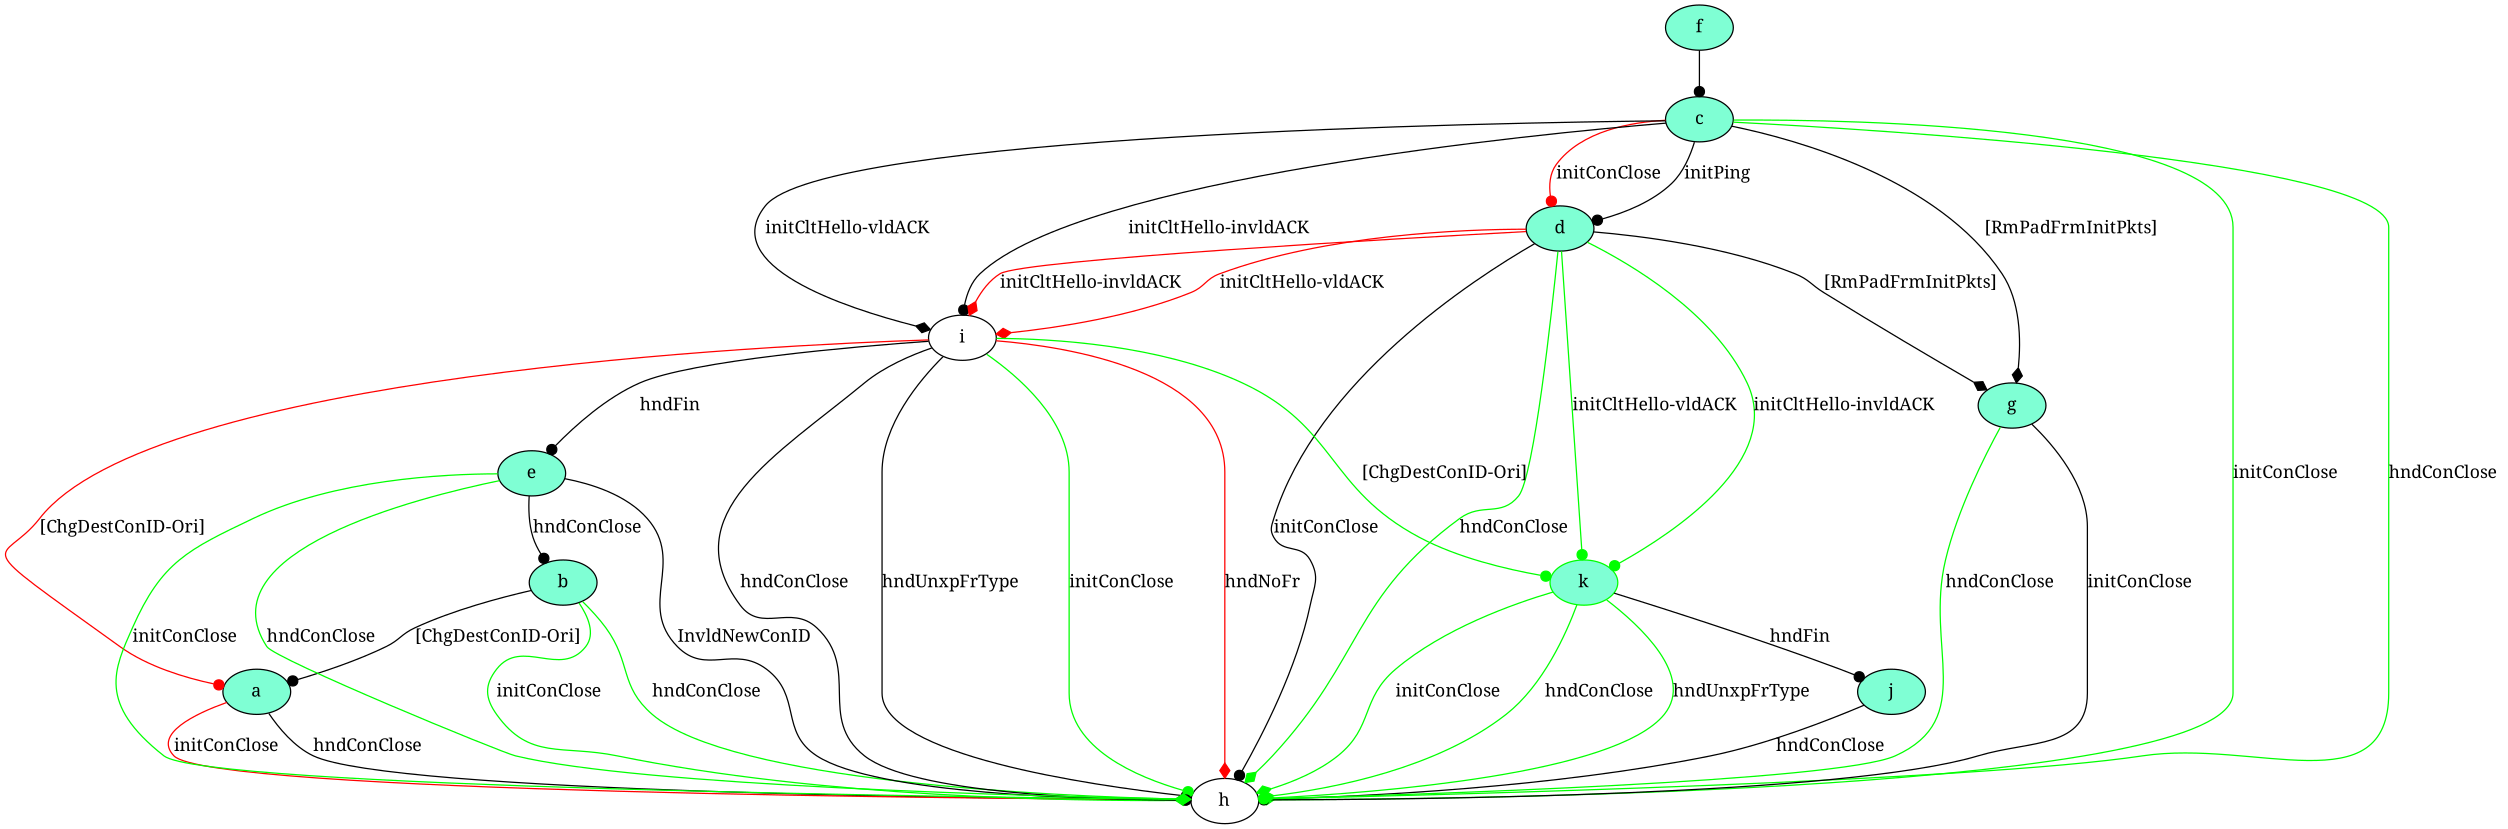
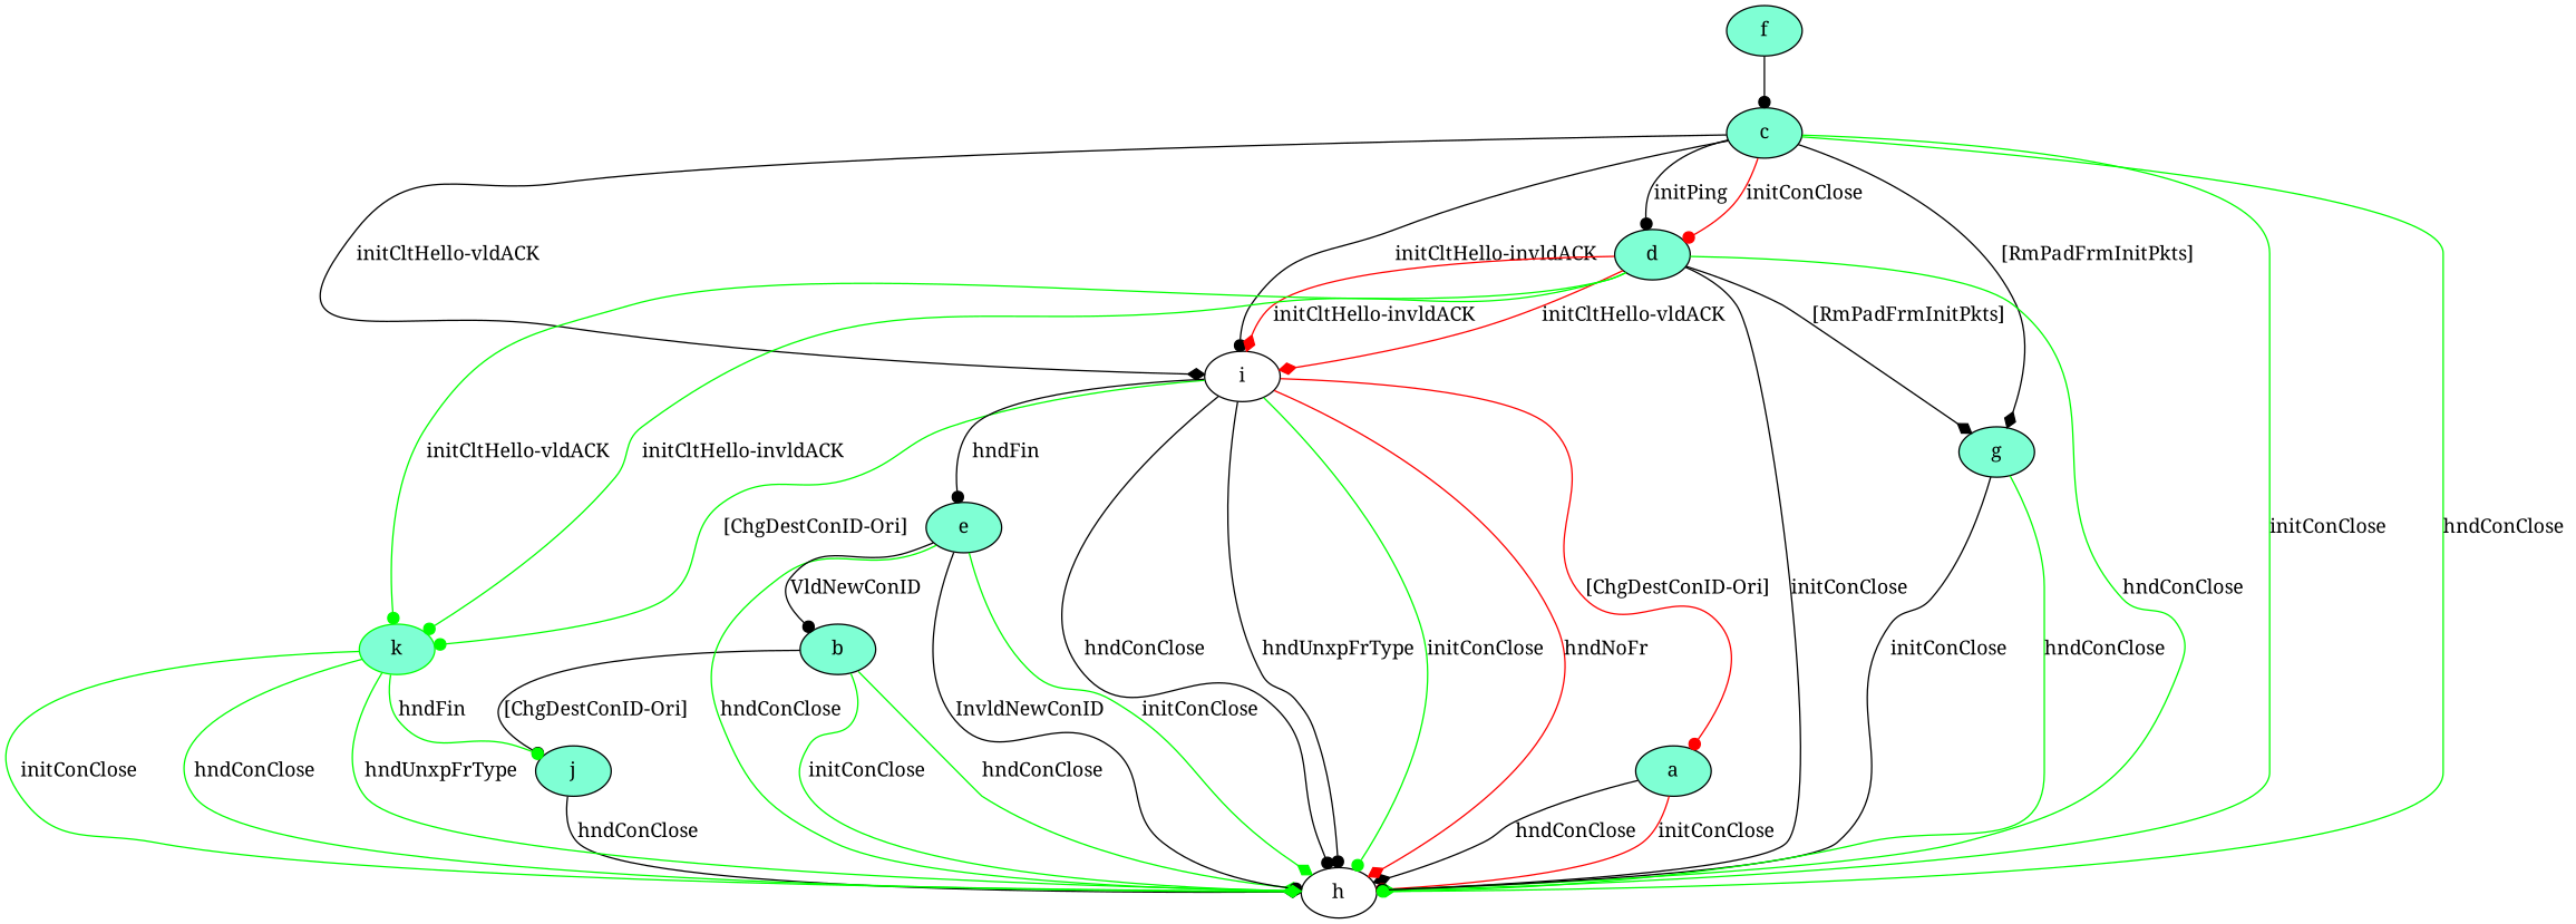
  digraph {
    fontname="Noto Serif"
    node [fillcolor=aquamarine fontname="Noto Serif" style=filled]
    edge [arrowhead=dot fontname="Noto Serif"]
    h [fillcolor=white]
    a
    b
    j
    c
    d
    g
    i [fillcolor=white]
    k [color=green]
    e
    f
    a -> h [arrowhead=diamond label="hndConClose "]
    a -> h [color=red label="initConClose "]
    b -> h [arrowhead=diamond color=green label="initConClose "]
    b -> h [arrowhead=diamond color=green label="hndConClose "]
-   b -> a [label="[ChgDestConID-Ori] "]
+   b -> j [label="[ChgDestConID-Ori] "]
    j -> h [arrowhead=diamond label="hndConClose "]
    c -> h [arrowhead=diamond color=green label="initConClose "]
    c -> h [arrowhead=diamond color=green label="hndConClose "]
    c -> d [label="initPing "]
    c -> d [color=red label="initConClose "]
    c -> g [arrowhead=diamond label="[RmPadFrmInitPkts] "]
    c -> i [arrowhead=diamond label="initCltHello-vldACK "]
    c -> i [label="initCltHello-invldACK "]
    d -> h [label="initConClose "]
    d -> h [arrowhead=diamond color=green label="hndConClose "]
    d -> g [arrowhead=diamond label="[RmPadFrmInitPkts] "]
    d -> i [arrowhead=diamond color=red label="initCltHello-vldACK "]
    d -> i [arrowhead=diamond color=red label="initCltHello-invldACK "]
    d -> k [color=green label="initCltHello-vldACK "]
    d -> k [color=green label="initCltHello-invldACK "]
    g -> h [label="initConClose "]
    g -> h [color=green label="hndConClose "]
    i -> h [label="hndConClose "]
    i -> h [label="hndUnxpFrType "]
    i -> h [color=green label="initConClose "]
    i -> h [arrowhead=diamond color=red label="hndNoFr "]
    i -> a [color=red label="[ChgDestConID-Ori] "]
    i -> k [color=green label="[ChgDestConID-Ori] "]
    i -> e [label="hndFin "]
    k -> h [arrowhead=diamond color=green label="initConClose "]
    k -> h [arrowhead=diamond color=green label="hndConClose "]
    k -> h [arrowhead=diamond color=green label="hndUnxpFrType "]
-   k -> j [color=black label="hndFin "]
+   k -> j [color=green label="hndFin "]
    e -> h [label="InvldNewConID "]
    e -> h [arrowhead=diamond color=green label="initConClose "]
    e -> h [arrowhead=diamond color=green label="hndConClose "]
-   e -> b [label="hndConClose "]
+   e -> b [label="VldNewConID "]
    f -> c
  }
